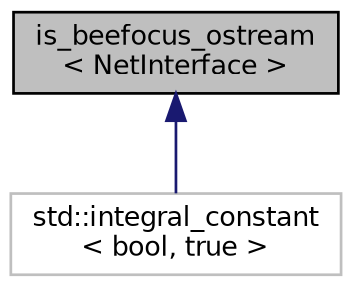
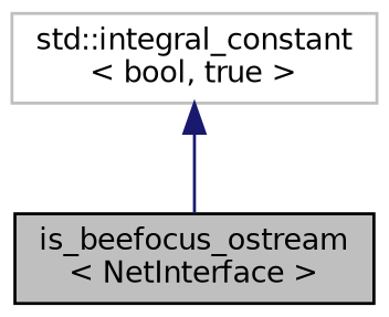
  digraph {
    node [fontname=Helvetica fontsize=10 shape=record style=filled]
    n1 [color=black fillcolor=grey75 fontcolor=black height=0.2 label="is_beefocus_ostream\l\< NetInterface \>" width=0.4]
    n2 [color=grey75 fillcolor=white height=0.2 label="std::integral_constant\l\< bool, true \>" width=0.4]
-   n1 -> n2 [color=midnightblue dir=back fontname=Helvetica fontsize=10 labelfontname=Helvetica labelfontsize=10 style=solid]
+   n2 -> n1 [color=midnightblue dir=back fontname=Helvetica fontsize=10 labelfontname=Helvetica labelfontsize=10 style=solid]
  }
